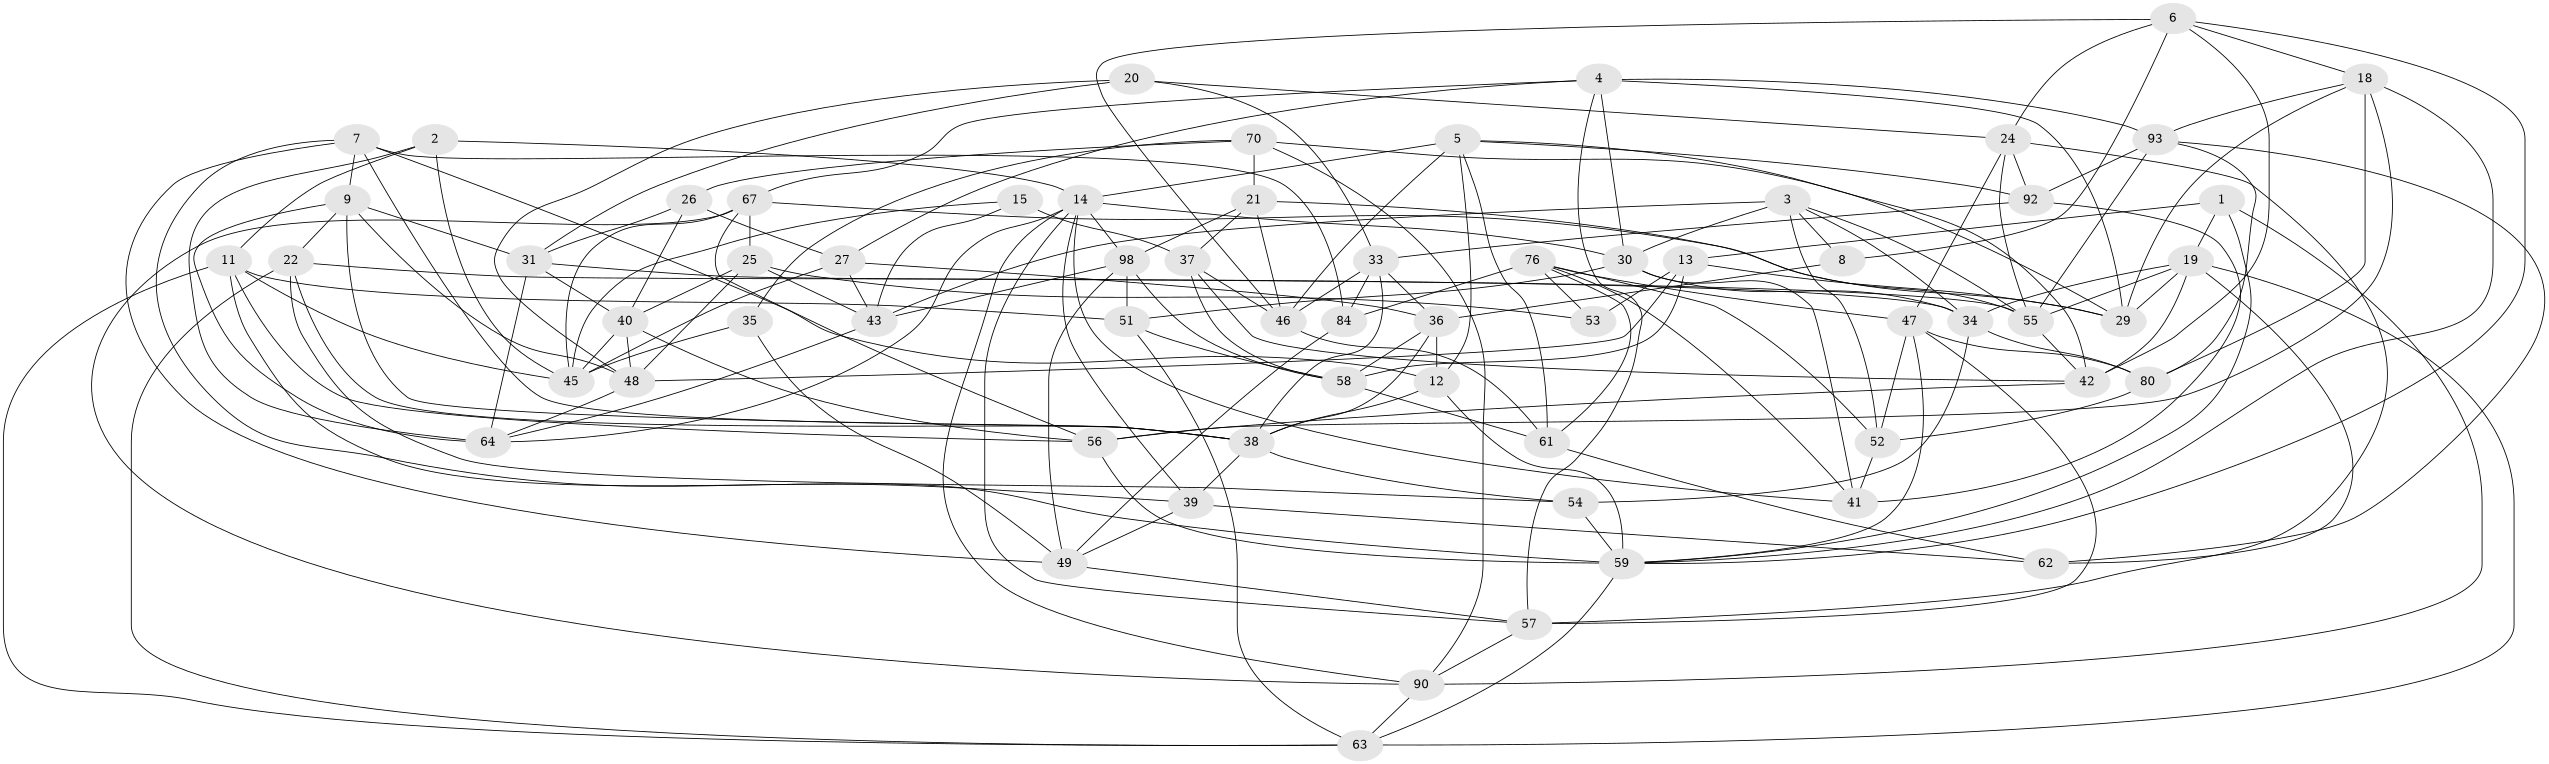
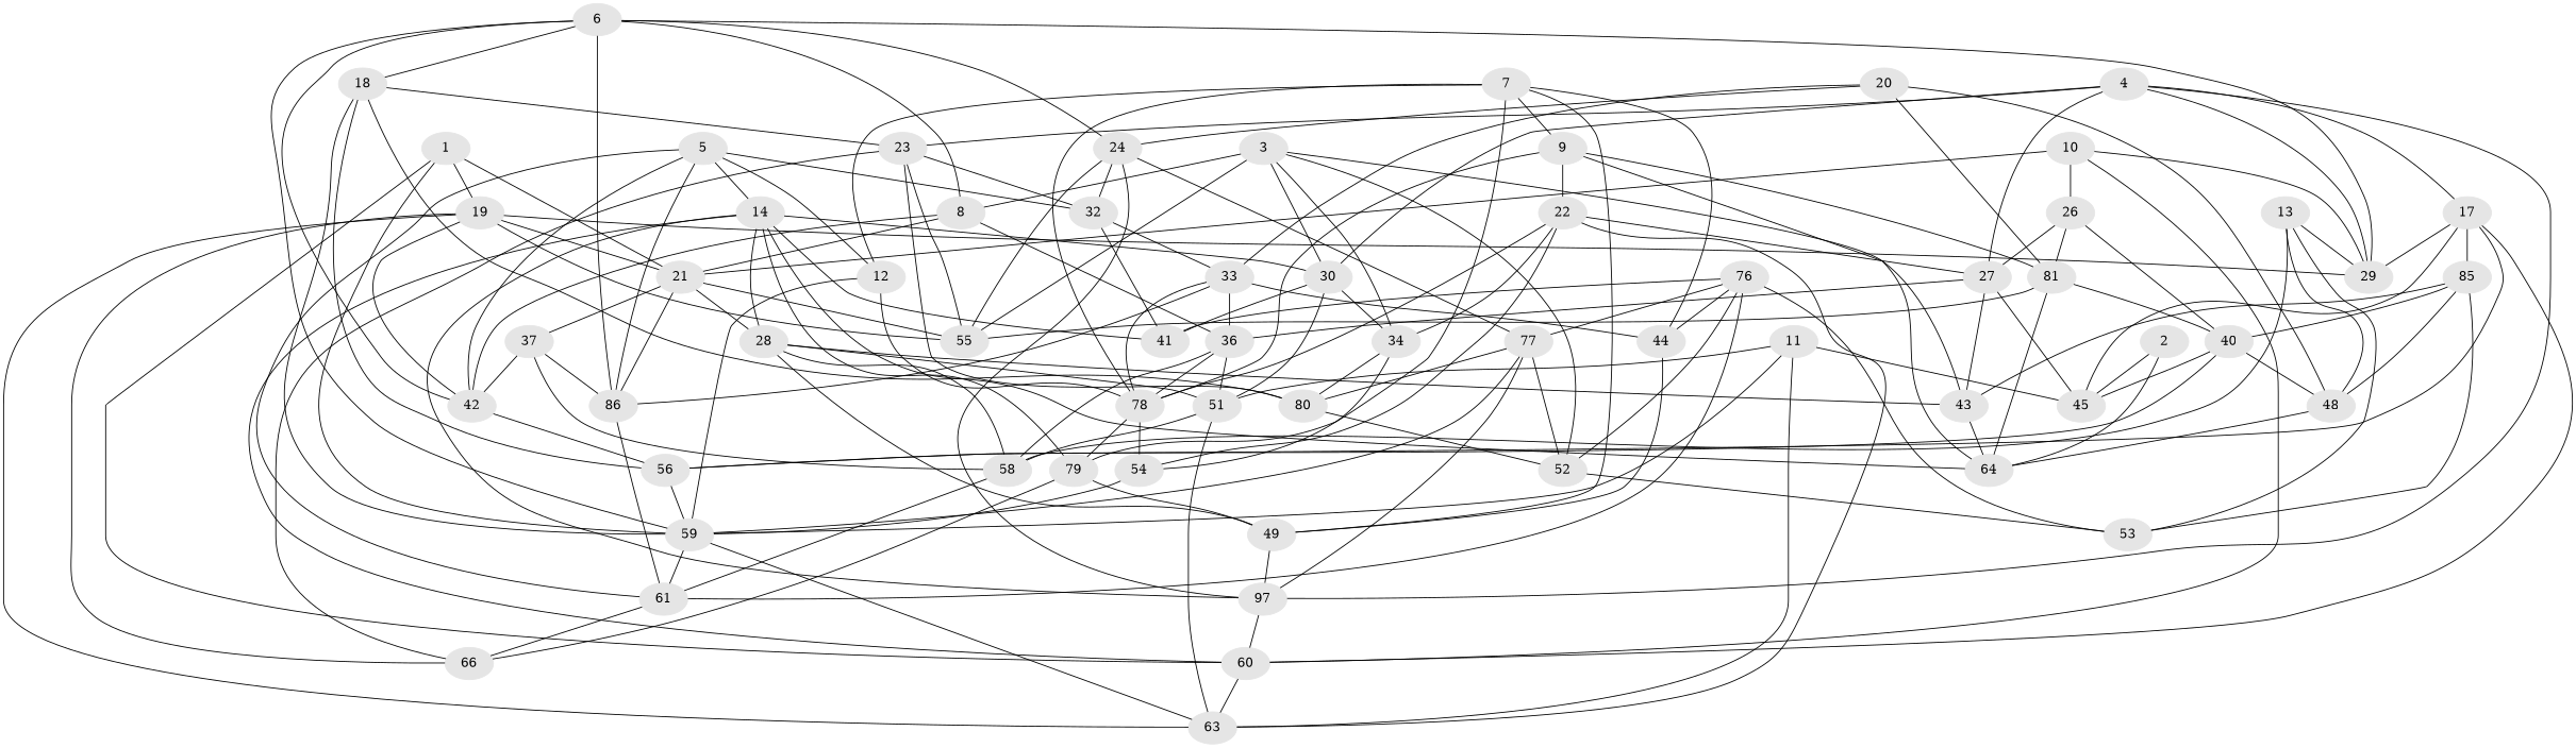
  graph {
    node [color=gray90 style=filled]
    edge [weight=1.0]
    1
    19
    21
    59
-   60 [label=90]
+   60
    34
    55
    29
    42
    63
-   62
-   46
-   28 [label=98]
+   62 [label=66]
+   46 [label=86]
+   28
    37
    61
    2
    11
    14
    45
    64
    51
    56
    30
-   57
-   39
+   57 [label=97]
+   39 [label=79]
    41
    3
    8
    43
    52
    36
    n32 [label=80]
    54
    53
    4
-   17 [label=67]
-   23 [label=93]
+   17
+   23
    27
-   25
-   32 [label=92]
+   25 [label=85]
+   32
    5
    12
-   38
+   38 [label=78]
    33
    6
    18
    24
-   47
+   47 [label=77]
    7
    9
-   44 [label=84]
+   44
    49
    22
-   31
+   31 [label=81]
    48
    58
    40
-   10 [label=70]
+   10
    26
-   35
    13
-   15
    n63 [label=76]
    20
    1 -- 19
-   1 -- 13
+   1 -- 21
    1 -- 59
    1 -- 60
-   19 -- 34
+   19 -- 21
    19 -- 55
    19 -- 29
    19 -- 42
    19 -- 63
    19 -- 62 [weight=2.0]
    21 -- 55
    21 -- 46
    21 -- 28
    21 -- 37
    59 -- 63
+   59 -- 61
    60 -- 63
    34 -- n32
    34 -- 54
    42 -- 56
    46 -- 61
    28 -- 51
    28 -- 43
    28 -- 49
    28 -- 58
    37 -- 42
    37 -- 46
    37 -- 58
    61 -- 62
-   2 -- 11
-   2 -- 14
    2 -- 45
    2 -- 64
    11 -- 59
    11 -- 63
    11 -- 45
    11 -- 51
-   11 -- 56
    14 -- 60
    14 -- 28
    14 -- 64
    14 -- 30
    14 -- 57
    14 -- 39
    14 -- 41 [weight=2.0]
    51 -- 63
    51 -- 58
    56 -- 59
    30 -- 34
    30 -- 51
    30 -- 41
    57 -- 60
    39 -- 62 [weight=2.0]
    39 -- 49
    3 -- 34
    3 -- 55
    3 -- 30
    3 -- 8
    3 -- 43
    3 -- 52
-   55 -- 42
+   8 -- 21
+   8 -- 42
    8 -- 36
    43 -- 64
-   52 -- 41 [weight=2.0]
-   36 -- 12
+   52 -- 53 [weight=2.0]
+   36 -- 51
    36 -- 38
    36 -- 58
    n32 -- 52
    54 -- 59
    4 -- 29
    4 -- 30
    4 -- 57
    4 -- 17
    4 -- 23
    4 -- 27
    17 -- 60
    17 -- 29
    17 -- 45
    17 -- 56
    17 -- 25
    23 -- 55
    23 -- 62
    23 -- n32
    23 -- 32
    27 -- 45
    27 -- 43
    27 -- 36
    25 -- 43
    25 -- 53 [weight=2.0]
    25 -- 48
    25 -- 40
    32 -- 41 [weight=2.0]
    32 -- 33
    5 -- 42
    5 -- 46
    5 -- 61
    5 -- 14
    5 -- 32
    5 -- 12
    12 -- 59
    12 -- 38
    38 -- 39
    38 -- 54
    33 -- 46
    33 -- 36
    33 -- 38
    33 -- 44
    6 -- 59
    6 -- 42
    6 -- 46
    6 -- 8
    6 -- 18
    6 -- 24
    18 -- 59
-   18 -- 29
+   6 -- 29
    18 -- 56
    18 -- n32 [weight=2.0]
    18 -- 23
    24 -- 55
    24 -- 57
    24 -- 32
    24 -- 47
    47 -- 59
    47 -- 57
    47 -- 52
    47 -- n32
    7 -- 39
    7 -- 12
    7 -- 38
    7 -- 9
    7 -- 44
    7 -- 49
    9 -- 64
    9 -- 38
    9 -- 22
    9 -- 31
-   9 -- 48
    44 -- 49
    49 -- 57
    22 -- 34
    22 -- 63
    22 -- 54
+   22 -- 27
    22 -- 38
    31 -- 55
    31 -- 64
    31 -- 40
    48 -- 64
    58 -- 61
    40 -- 45
    40 -- 56
    40 -- 48
    10 -- 21 [weight=2.0]
    10 -- 60
    10 -- 29
    10 -- 26
-   10 -- 35
    26 -- 27
    26 -- 31
    26 -- 40
-   35 -- 45 [weight=2.0]
-   35 -- 49
    13 -- 29
    13 -- 53
    13 -- 48
    13 -- 58
-   15 -- 37 [weight=2.0]
-   15 -- 45
-   15 -- 43
    n63 -- 61
    n63 -- 41
    n63 -- 52
    n63 -- 53
    n63 -- 47
    n63 -- 44
    20 -- 33
    20 -- 24
    20 -- 31
    20 -- 48
  }
